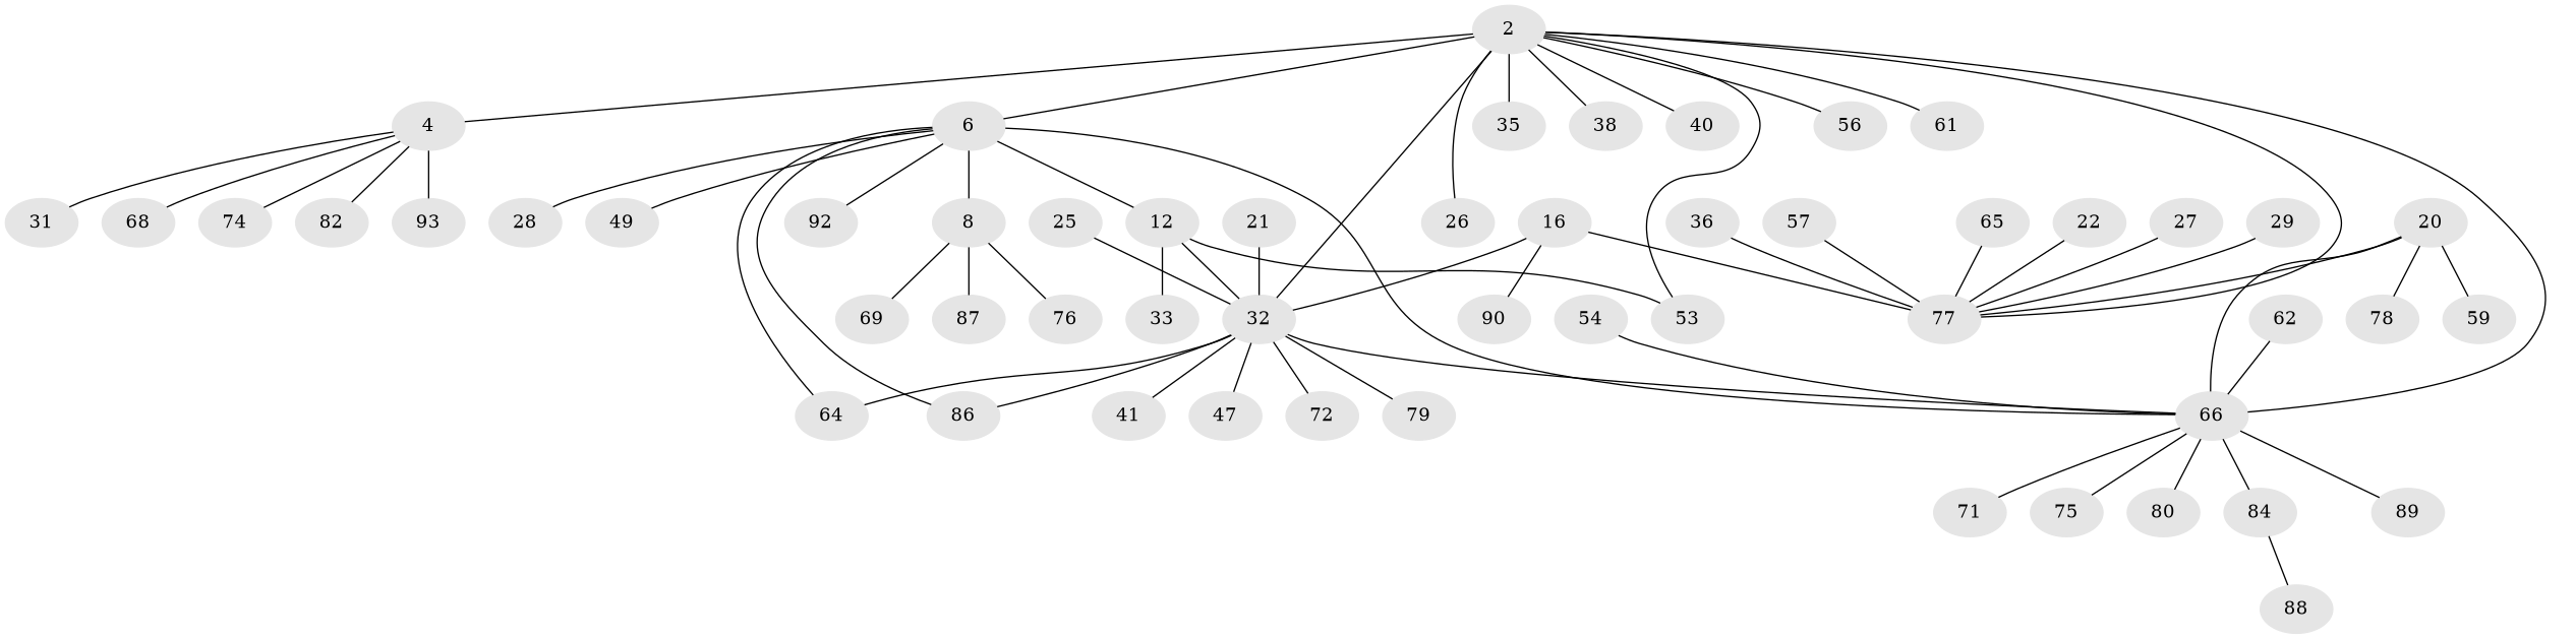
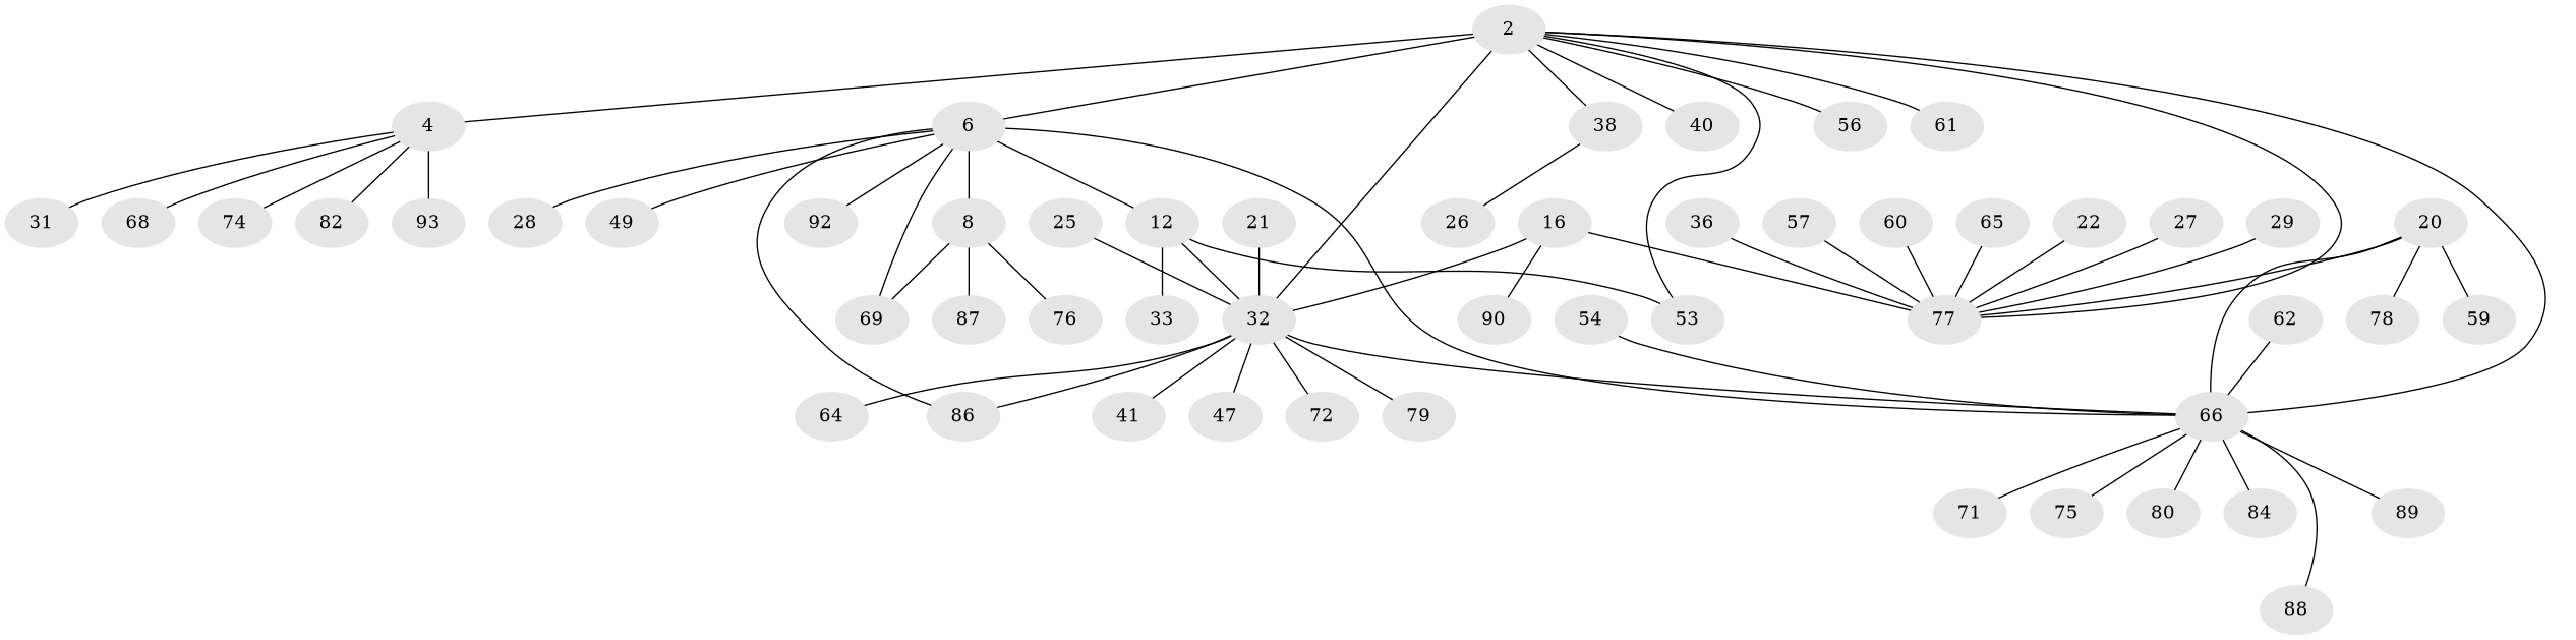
  graph {
    node [color=gray90 style=filled]
    2 [super="+1"]
    4 [super="+3"]
    6 [super="+5"]
    26
    32 [super="+30+11"]
-   35
    38 [super="+34"]
    40
    n9 [label=53]
    56
    61
    66 [super="+33+44"]
    77 [super="+14+58"]
    31
    68
    74
    82 [super="+70"]
    93 [super="+76"]
    8 [super="+7"]
    12 [super="+9"]
    28
    49
    64
    86 [super="+45+37+41+52+85"]
    92
    47
    72
    79 [super="+48"]
    n29 [label=41 super="+42"]
    71
    75
    80 [super="+55+67"]
    84
    88 [super="+39"]
    89
    69
    n37 [label=76]
    87 [super="+81"]
    n39 [label=33]
    16 [super="+15"]
    90
    20 [super="+18"]
    59 [super="+50+53"]
    78
    21
    22
    25
    27
    29
    36
    54
    57
+   60
    62
    65
    2 -- 4 [weight=4]
    2 -- 6
-   2 -- 26
+   38 -- 26
    2 -- 32 [weight=2]
-   2 -- 35
    2 -- 38
    2 -- 40
    2 -- n9
    2 -- 56
    2 -- 61
    2 -- 66
    2 -- 77 [weight=2]
    4 -- 31
    4 -- 68
    4 -- 74
    4 -- 82
    4 -- 93
    6 -- 66
    6 -- 8 [weight=4]
    6 -- 12
    6 -- 28
    6 -- 49
-   6 -- 64
+   6 -- 69
    6 -- 86
    6 -- 92
    32 -- 66
    32 -- 64
    32 -- 86
    32 -- 47
    32 -- 72
    32 -- 79
    32 -- n29
    66 -- 71
    66 -- 75
    66 -- 80
    66 -- 84
-   84 -- 88
+   66 -- 88
    66 -- 89
    8 -- 69
    8 -- n37
    8 -- 87
    12 -- 32 [weight=4]
    12 -- n9
    12 -- n39
    16 -- 32 [weight=2]
    16 -- 77 [weight=4]
    16 -- 90
    20 -- 66 [weight=4]
    20 -- 77
    20 -- 59
    20 -- 78
    21 -- 32
    22 -- 77
    25 -- 32
    27 -- 77
    29 -- 77
    36 -- 77
    54 -- 66
    57 -- 77
+   60 -- 77
    62 -- 66
    65 -- 77
  }
